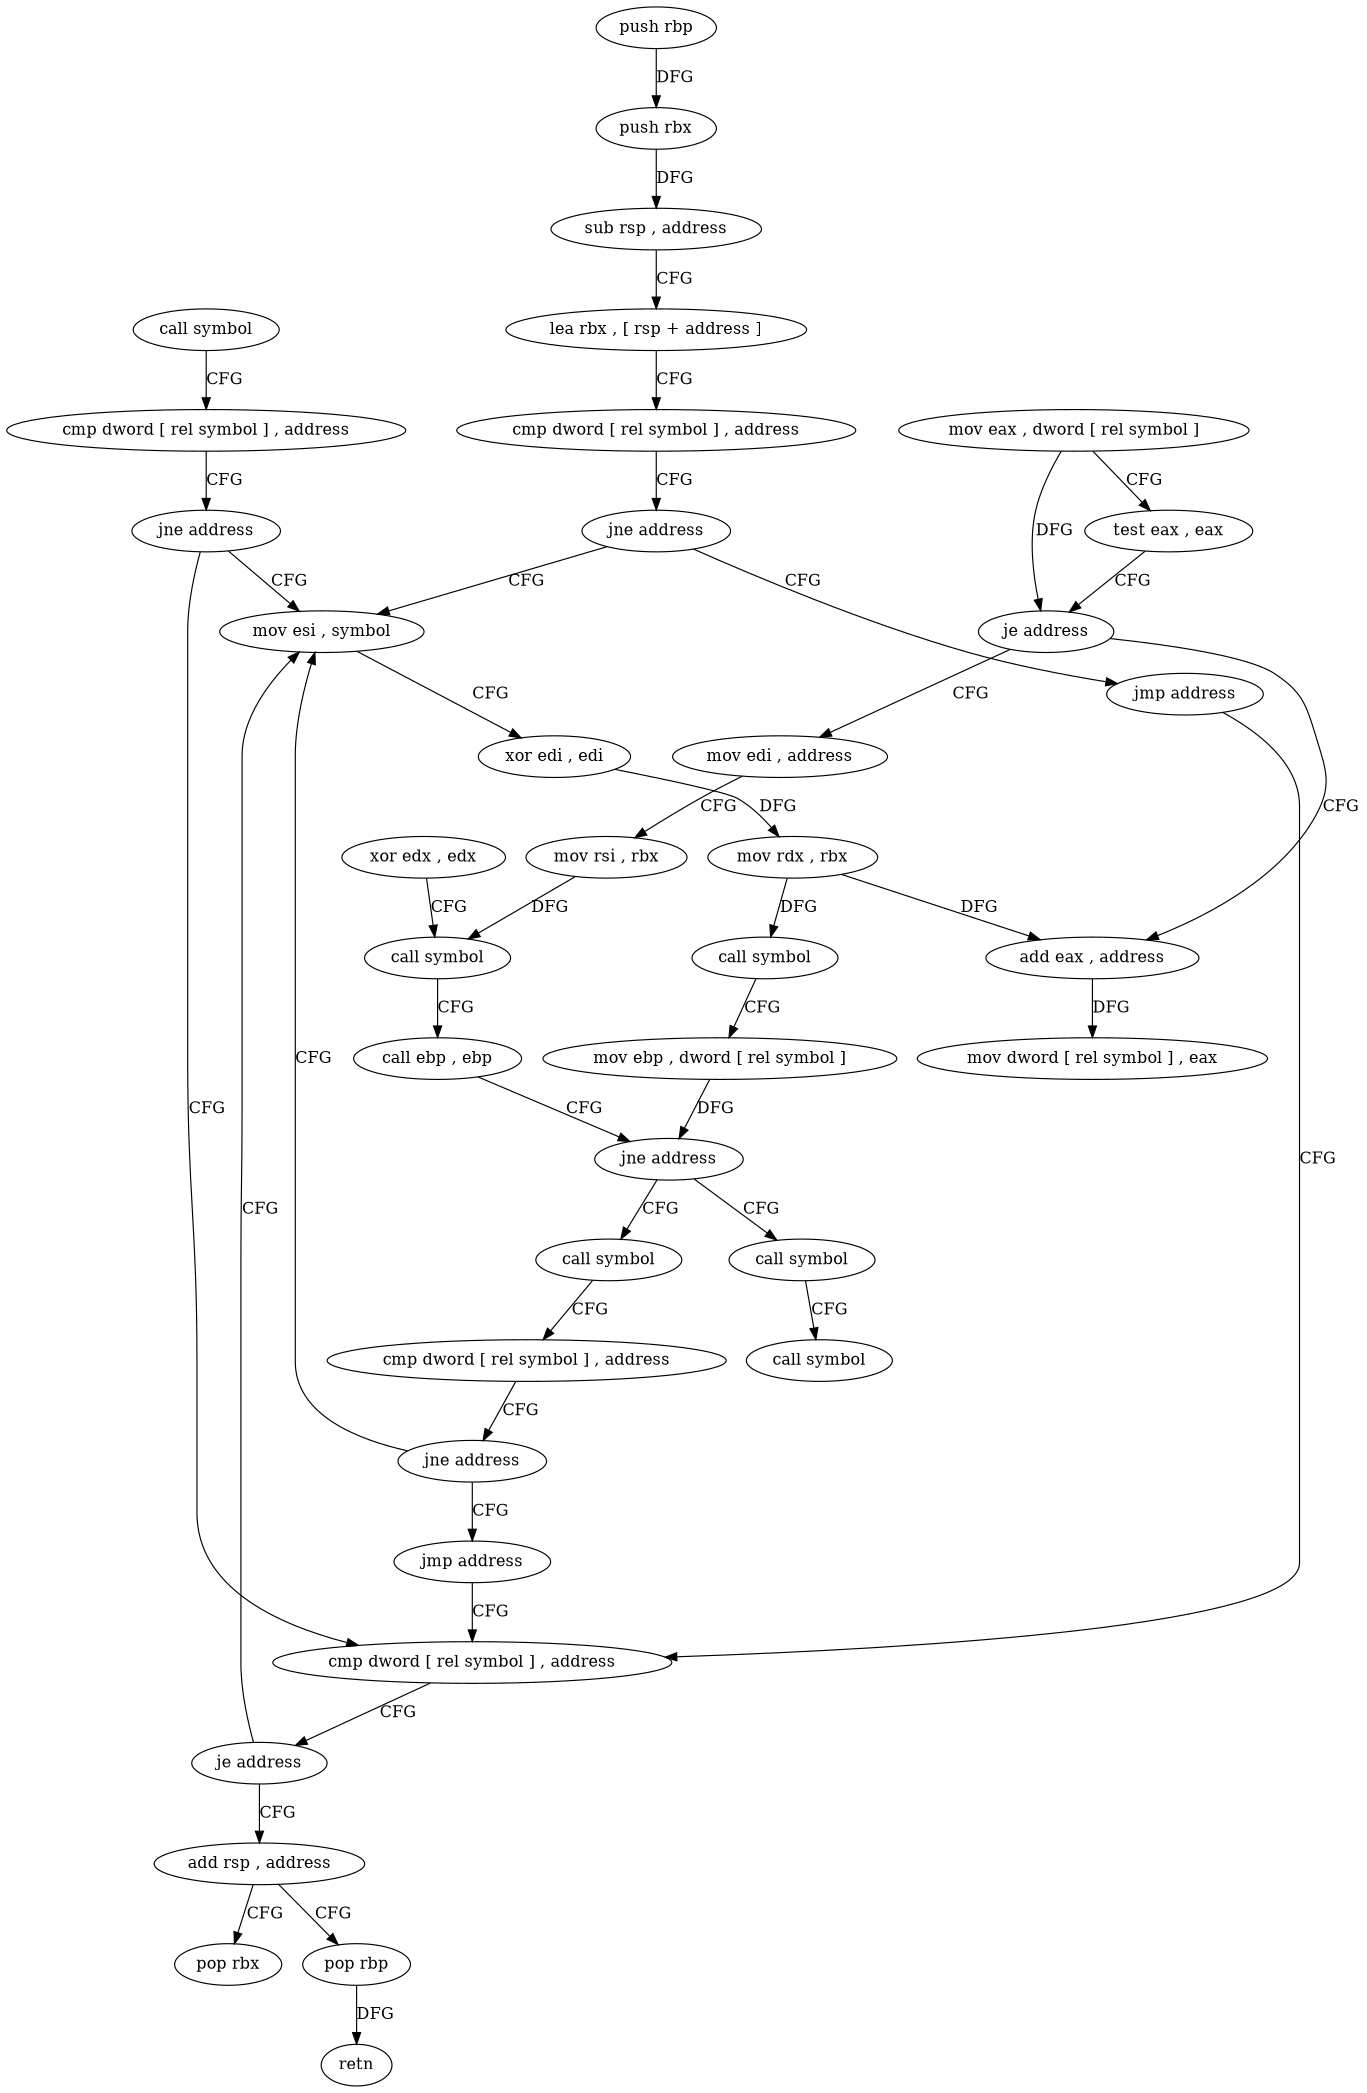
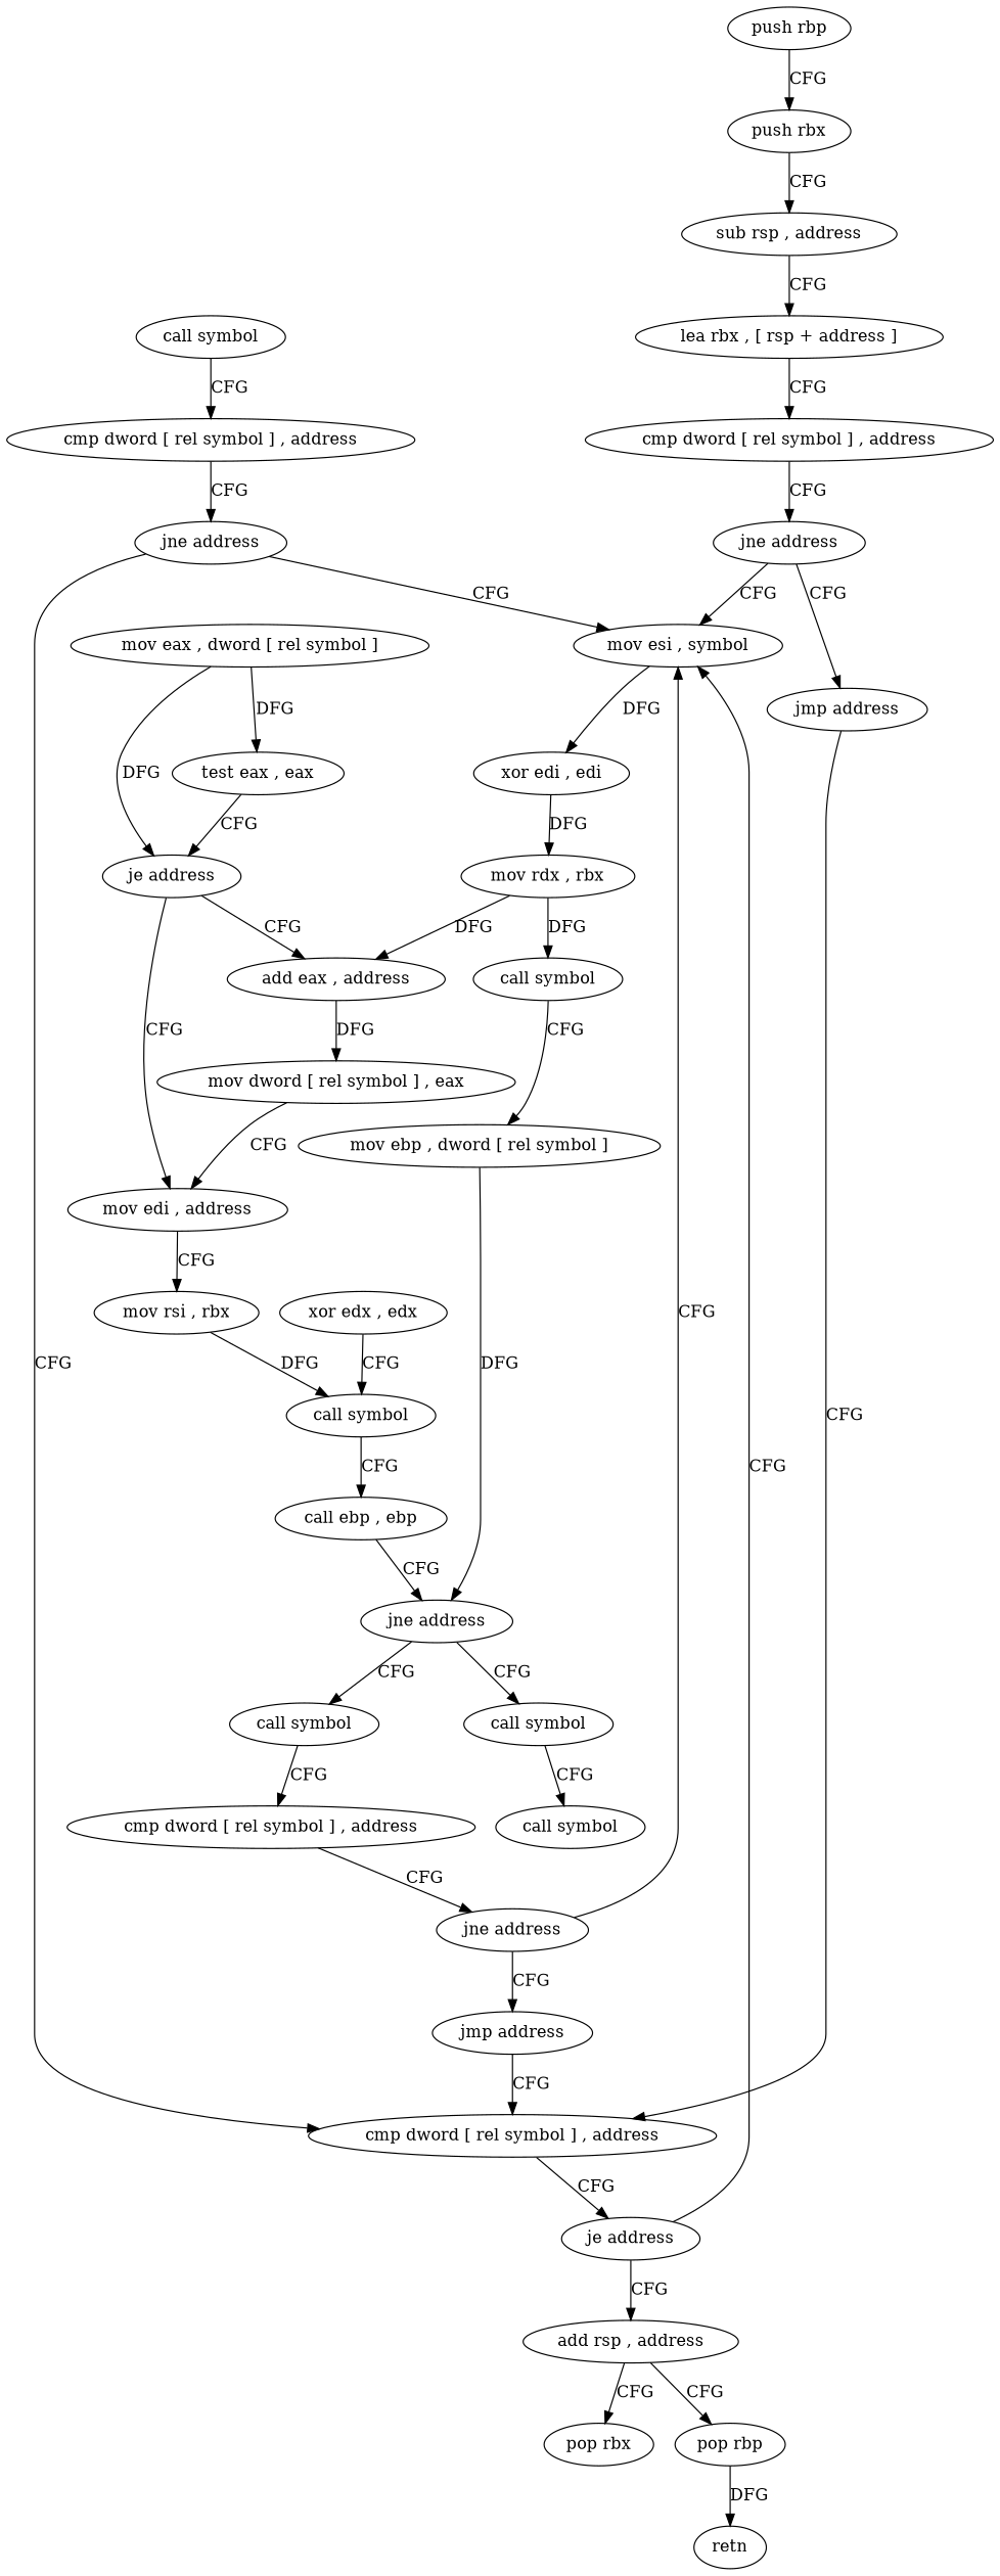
  digraph {
    n1 [label="push rbp"]
    n2 [label="push rbx"]
    n3 [label="sub rsp , address"]
    n4 [label="lea rbx , [ rsp + address ]"]
    n5 [label="cmp dword [ rel symbol ] , address"]
    n6 [label="jne address"]
    n7 [label="mov esi , symbol"]
    n8 [label="jmp address"]
    n9 [label="xor edi , edi"]
    n10 [label="cmp dword [ rel symbol ] , address"]
    n11 [label="mov rdx , rbx"]
    n12 [label="je address"]
    n13 [label="call symbol"]
    n14 [label="add eax , address"]
    n15 [label="mov ebp , dword [ rel symbol ]"]
    n16 [label="jne address"]
    n17 [label="mov eax , dword [ rel symbol ]"]
    n18 [label="test eax , eax"]
    n19 [label="je address"]
    n20 [label="call symbol"]
    n21 [label="call symbol"]
    n22 [label="mov edi , address"]
    n23 [label="mov dword [ rel symbol ] , eax"]
    n24 [label="mov rsi , rbx"]
    n25 [label="call symbol"]
    n26 [label="add rsp , address"]
    n27 [label="xor edx , edx"]
    n28 [label="call ebp , ebp"]
    n29 [label="call symbol"]
    n30 [label="cmp dword [ rel symbol ] , address"]
    n31 [label="jne address"]
    n32 [label="pop rbx"]
    n33 [label="pop rbp"]
    n34 [label="call symbol"]
    n35 [label="cmp dword [ rel symbol ] , address"]
    n36 [label="jne address"]
    n37 [label="jmp address"]
    n38 [label=retn]
-   n1 -> n2 [label=DFG]
-   n2 -> n3 [label=DFG]
+   n1 -> n2 [label=CFG]
+   n2 -> n3 [label=CFG]
    n3 -> n4 [label=CFG]
    n4 -> n5 [label=CFG]
    n5 -> n6 [label=CFG]
    n6 -> n7 [label=CFG]
    n6 -> n8 [label=CFG]
-   n7 -> n9 [label=CFG]
+   n7 -> n9 [label=DFG]
    n8 -> n10 [label=CFG]
    n9 -> n11 [label=DFG]
    n10 -> n12 [label=CFG]
    n11 -> n13 [label=DFG]
    n11 -> n14 [label=DFG]
    n12 -> n7 [label=CFG]
    n12 -> n26 [label=CFG]
    n13 -> n15 [label=CFG]
    n14 -> n23 [label=DFG]
    n15 -> n16 [label=DFG]
    n16 -> n20 [label=CFG]
    n16 -> n21 [label=CFG]
-   n17 -> n18 [label=CFG]
+   n17 -> n18 [label=DFG]
    n17 -> n19 [label=DFG]
    n18 -> n19 [label=CFG]
    n19 -> n14 [label=CFG]
    n19 -> n22 [label=CFG]
    n20 -> n29 [label=CFG]
    n21 -> n30 [label=CFG]
    n22 -> n24 [label=CFG]
+   n23 -> n22 [label=CFG]
    n24 -> n25 [label=DFG]
    n25 -> n28 [label=CFG]
    n26 -> n32 [label=CFG]
    n26 -> n33 [label=CFG]
    n27 -> n25 [label=CFG]
    n28 -> n16 [label=CFG]
    n30 -> n31 [label=CFG]
    n31 -> n7 [label=CFG]
    n31 -> n37 [label=CFG]
    n33 -> n38 [label=DFG]
    n34 -> n35 [label=CFG]
    n35 -> n36 [label=CFG]
    n36 -> n7 [label=CFG]
    n36 -> n10 [label=CFG]
    n37 -> n10 [label=CFG]
  }
